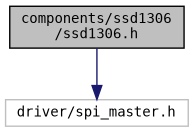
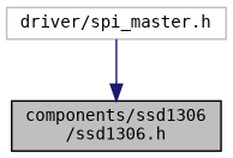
  digraph {
    fontname="DejaVu Sans Mono"
    node [fontname="DejaVu Sans Mono" fontsize=10 shape=record style=filled]
    n1 [color=black fillcolor=grey75 fontcolor=black height=0.2 label="components/ssd1306\l/ssd1306.h" width=0.4]
    n2 [color=grey75 fillcolor=white height=0.2 label="driver/spi_master.h" width=0.4]
-   n1 -> n2 [color=midnightblue fontname="DejaVu Sans Mono" fontsize=10 labelfontname=Helvetica labelfontsize=10 style=solid]
+   n2 -> n1 [color=midnightblue fontname="DejaVu Sans Mono" fontsize=10 labelfontname=Helvetica labelfontsize=10 style=solid]
  }
